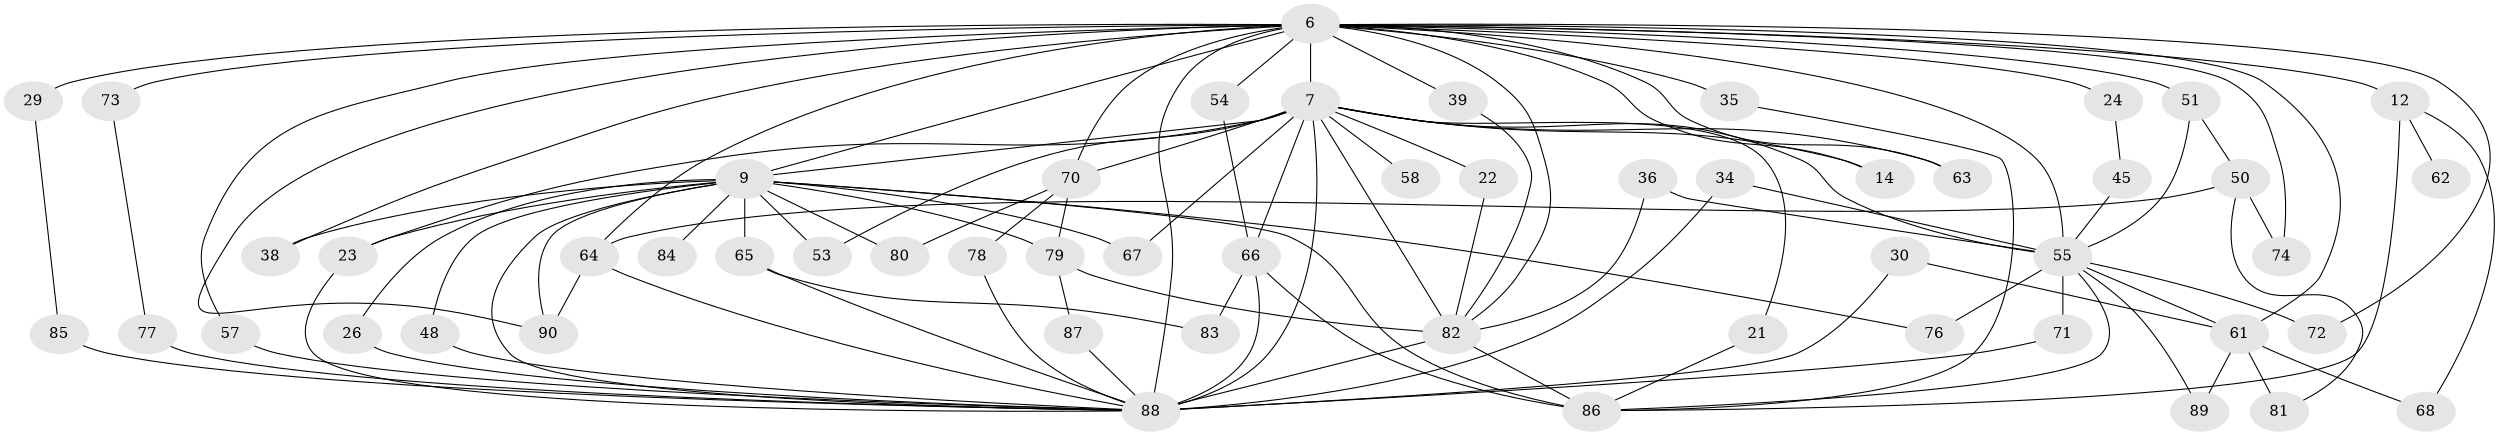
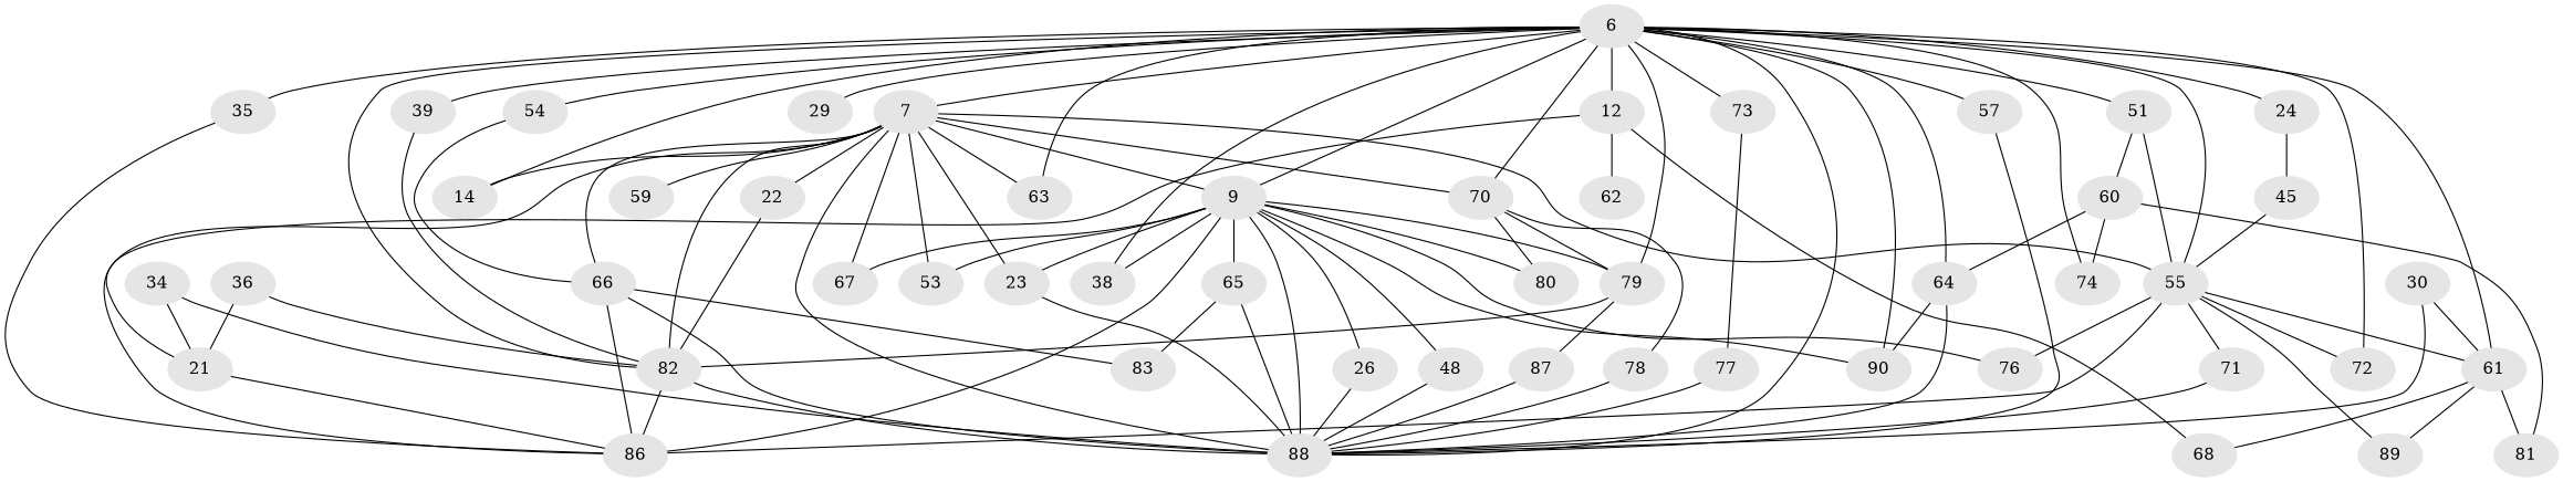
  graph {
    node [color=gray90 style=filled]
    6 [super="+2"]
    7 [super="+3"]
    9 [super="+1"]
    12
    14
    24
    29
    35
    38
    39
    51 [super="+44"]
    54
    55 [super="+37"]
    57
    61 [super="+16+58"]
    63 [super="+11"]
    64 [super="+32"]
    70 [super="+28"]
    72
    73
    74
    79 [super="+17+49"]
    82 [super="+20+5"]
    88 [super="+25+31+75+10"]
    90 [super="+40+41"]
    21
    22
    23
    53
-   59 [super="+52" label=58]
+   59 [super="+52"]
    66 [super="+33"]
    67 [super="+56"]
    26
    48
    65 [super="+50"]
    76
    80
-   84
    86 [super="+69+46"]
    62
    68
    45
-   85
-   60 [label=50]
+   60
    71
    89
    81
    78
    77
    87
    83
    30
    34
    36
    6 -- 7 [weight=4]
    6 -- 9 [weight=4]
    6 -- 12 [weight=2]
    6 -- 14
    6 -- 24 [weight=2]
    6 -- 29 [weight=2]
    6 -- 35 [weight=2]
    6 -- 38
    6 -- 39
    6 -- 51
    6 -- 54
    6 -- 55
    6 -- 57
    6 -- 61 [weight=3]
    6 -- 63
    6 -- 64
    6 -- 70 [weight=2]
    6 -- 72
    6 -- 73 [weight=2]
    6 -- 74
+   6 -- 79
    6 -- 82 [weight=5]
    6 -- 88 [weight=5]
    6 -- 90 [weight=5]
    7 -- 9 [weight=4]
    7 -- 14
    7 -- 55 [weight=4]
    7 -- 63
    7 -- 70
    7 -- 82 [weight=4]
    7 -- 88 [weight=6]
    7 -- 21
    7 -- 22
    7 -- 23
    7 -- 53
    7 -- 59 [weight=3]
    7 -- 66
    7 -- 67
    9 -- 38
    9 -- 79
    9 -- 88 [weight=4]
    9 -- 90
    9 -- 23 [weight=4]
    9 -- 53
    9 -- 67 [weight=2]
    9 -- 26
    9 -- 48
    9 -- 65 [weight=2]
    9 -- 76
    9 -- 80
-   9 -- 84 [weight=2]
    9 -- 86
    12 -- 86
    12 -- 62
    12 -- 68
    24 -- 45
-   29 -- 85
    35 -- 86
    39 -- 82
    51 -- 55 [weight=2]
    51 -- 60
    54 -- 66
    55 -- 61
    55 -- 72
    55 -- 76
    55 -- 86
    55 -- 71
    55 -- 89
    57 -- 88
    61 -- 68
    61 -- 89
    61 -- 81
    64 -- 88
    64 -- 90
    70 -- 79
    70 -- 80
    70 -- 78
    73 -- 77
    79 -- 82
    79 -- 87
    82 -- 88 [weight=7]
    82 -- 86 [weight=2]
    21 -- 86
    22 -- 82
    23 -- 88
    66 -- 88
    66 -- 86
    66 -- 83
    26 -- 88
    48 -- 88
    65 -- 88
    65 -- 83
    45 -- 55
-   85 -- 88
    60 -- 64
    60 -- 74
    60 -- 81
    71 -- 88
    78 -- 88
    77 -- 88
    87 -- 88
    30 -- 61
    30 -- 88
-   34 -- 55
+   34 -- 21
    34 -- 88
-   36 -- 55
+   36 -- 21
    36 -- 82
  }
